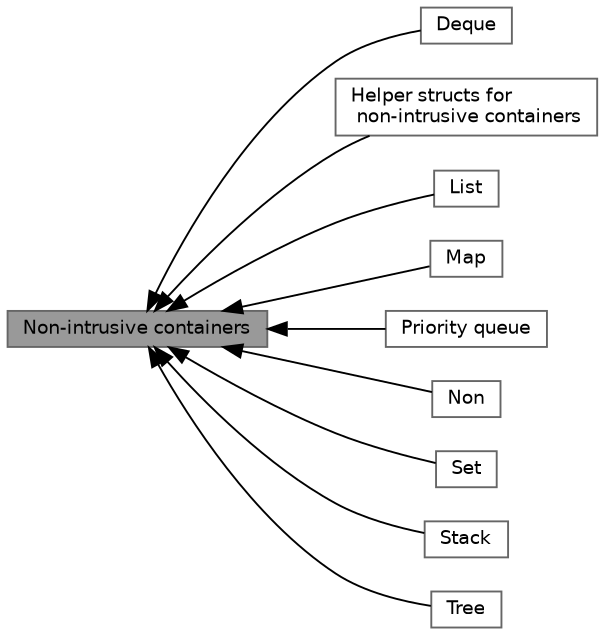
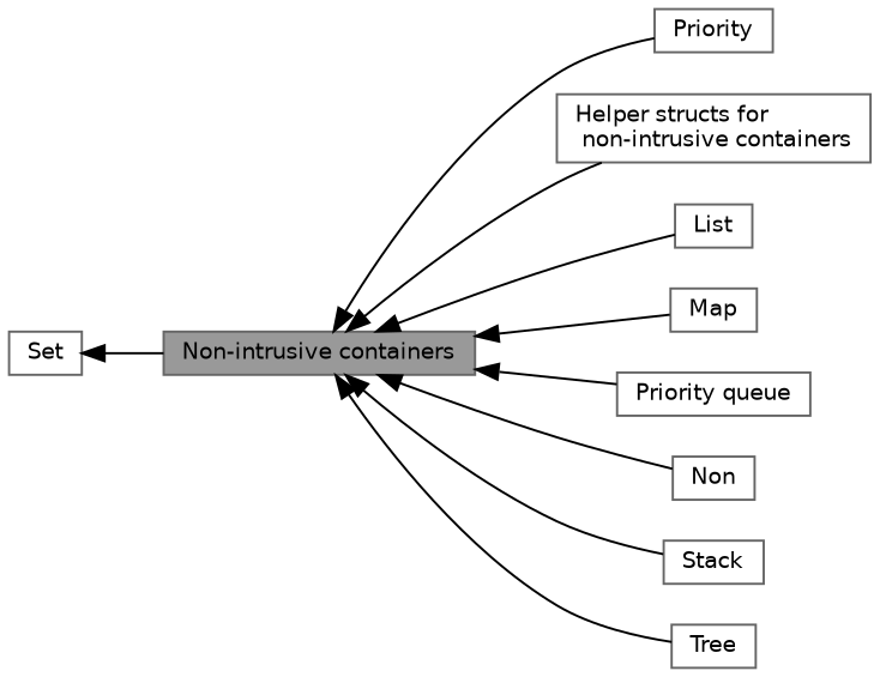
  digraph {
    rankdir=LR
    node [color=grey40 fillcolor=white fontname=Helvetica fontsize=10 shape=box style=filled]
    edge [dir=back fontname=Helvetica fontsize=10 labelfontname=Helvetica labelfontsize=10 shape=plaintext style=solid]
    n1 [color=gray40 fillcolor=grey60 fontcolor=black height=0.2 label="Non-intrusive containers" width=0.4]
-   n2 [height=0.2 label=Deque width=0.4]
+   n2 [height=0.2 label=Priority width=0.4]
    n3 [height=0.2 label="Helper structs for\l non-intrusive containers" width=0.4]
    n4 [height=0.2 label=List width=0.4]
    n5 [height=0.2 label=Map width=0.4]
    n6 [height=0.2 label="Priority queue" width=0.4]
    n7 [height=0.2 label=Non width=0.4]
    n8 [height=0.2 label=Set width=0.4]
    n9 [height=0.2 label=Stack width=0.4]
    n10 [height=0.2 label=Tree width=0.4]
    n1 -> n2
    n1 -> n3
    n1 -> n4
    n1 -> n5
    n1 -> n6
    n1 -> n7
-   n1 -> n8
+   n8 -> n1
    n1 -> n9
    n1 -> n10
  }
